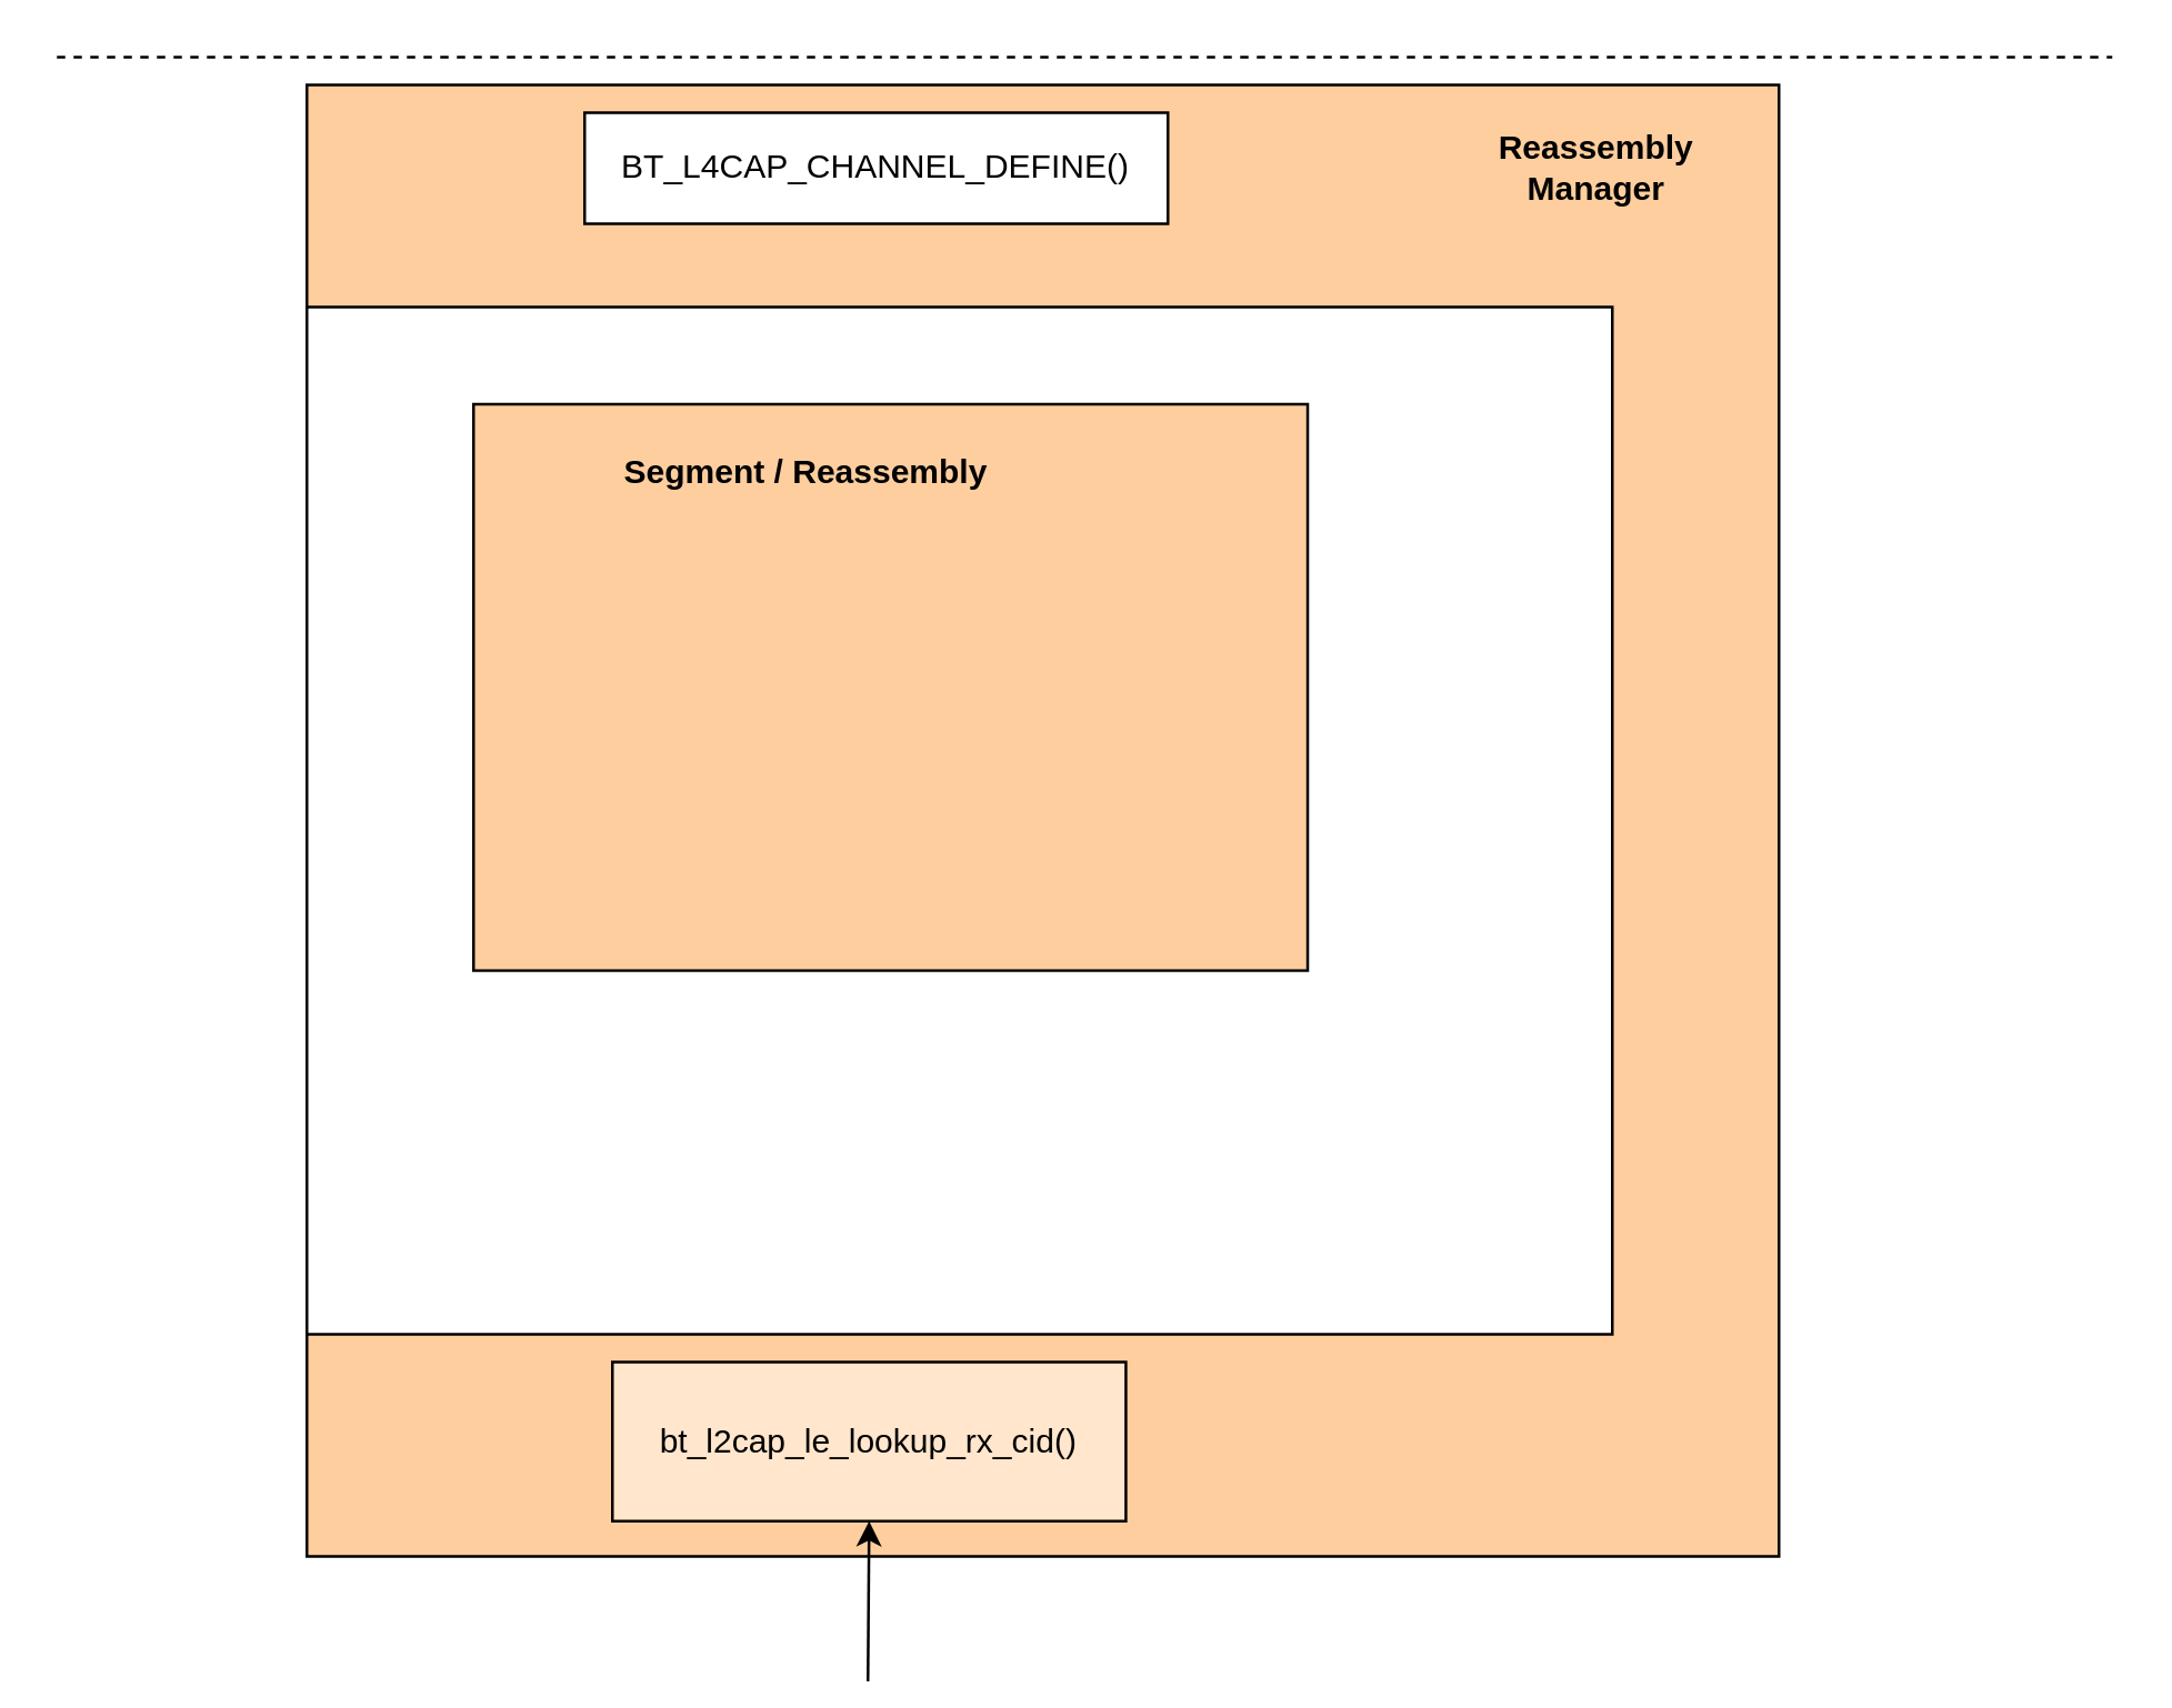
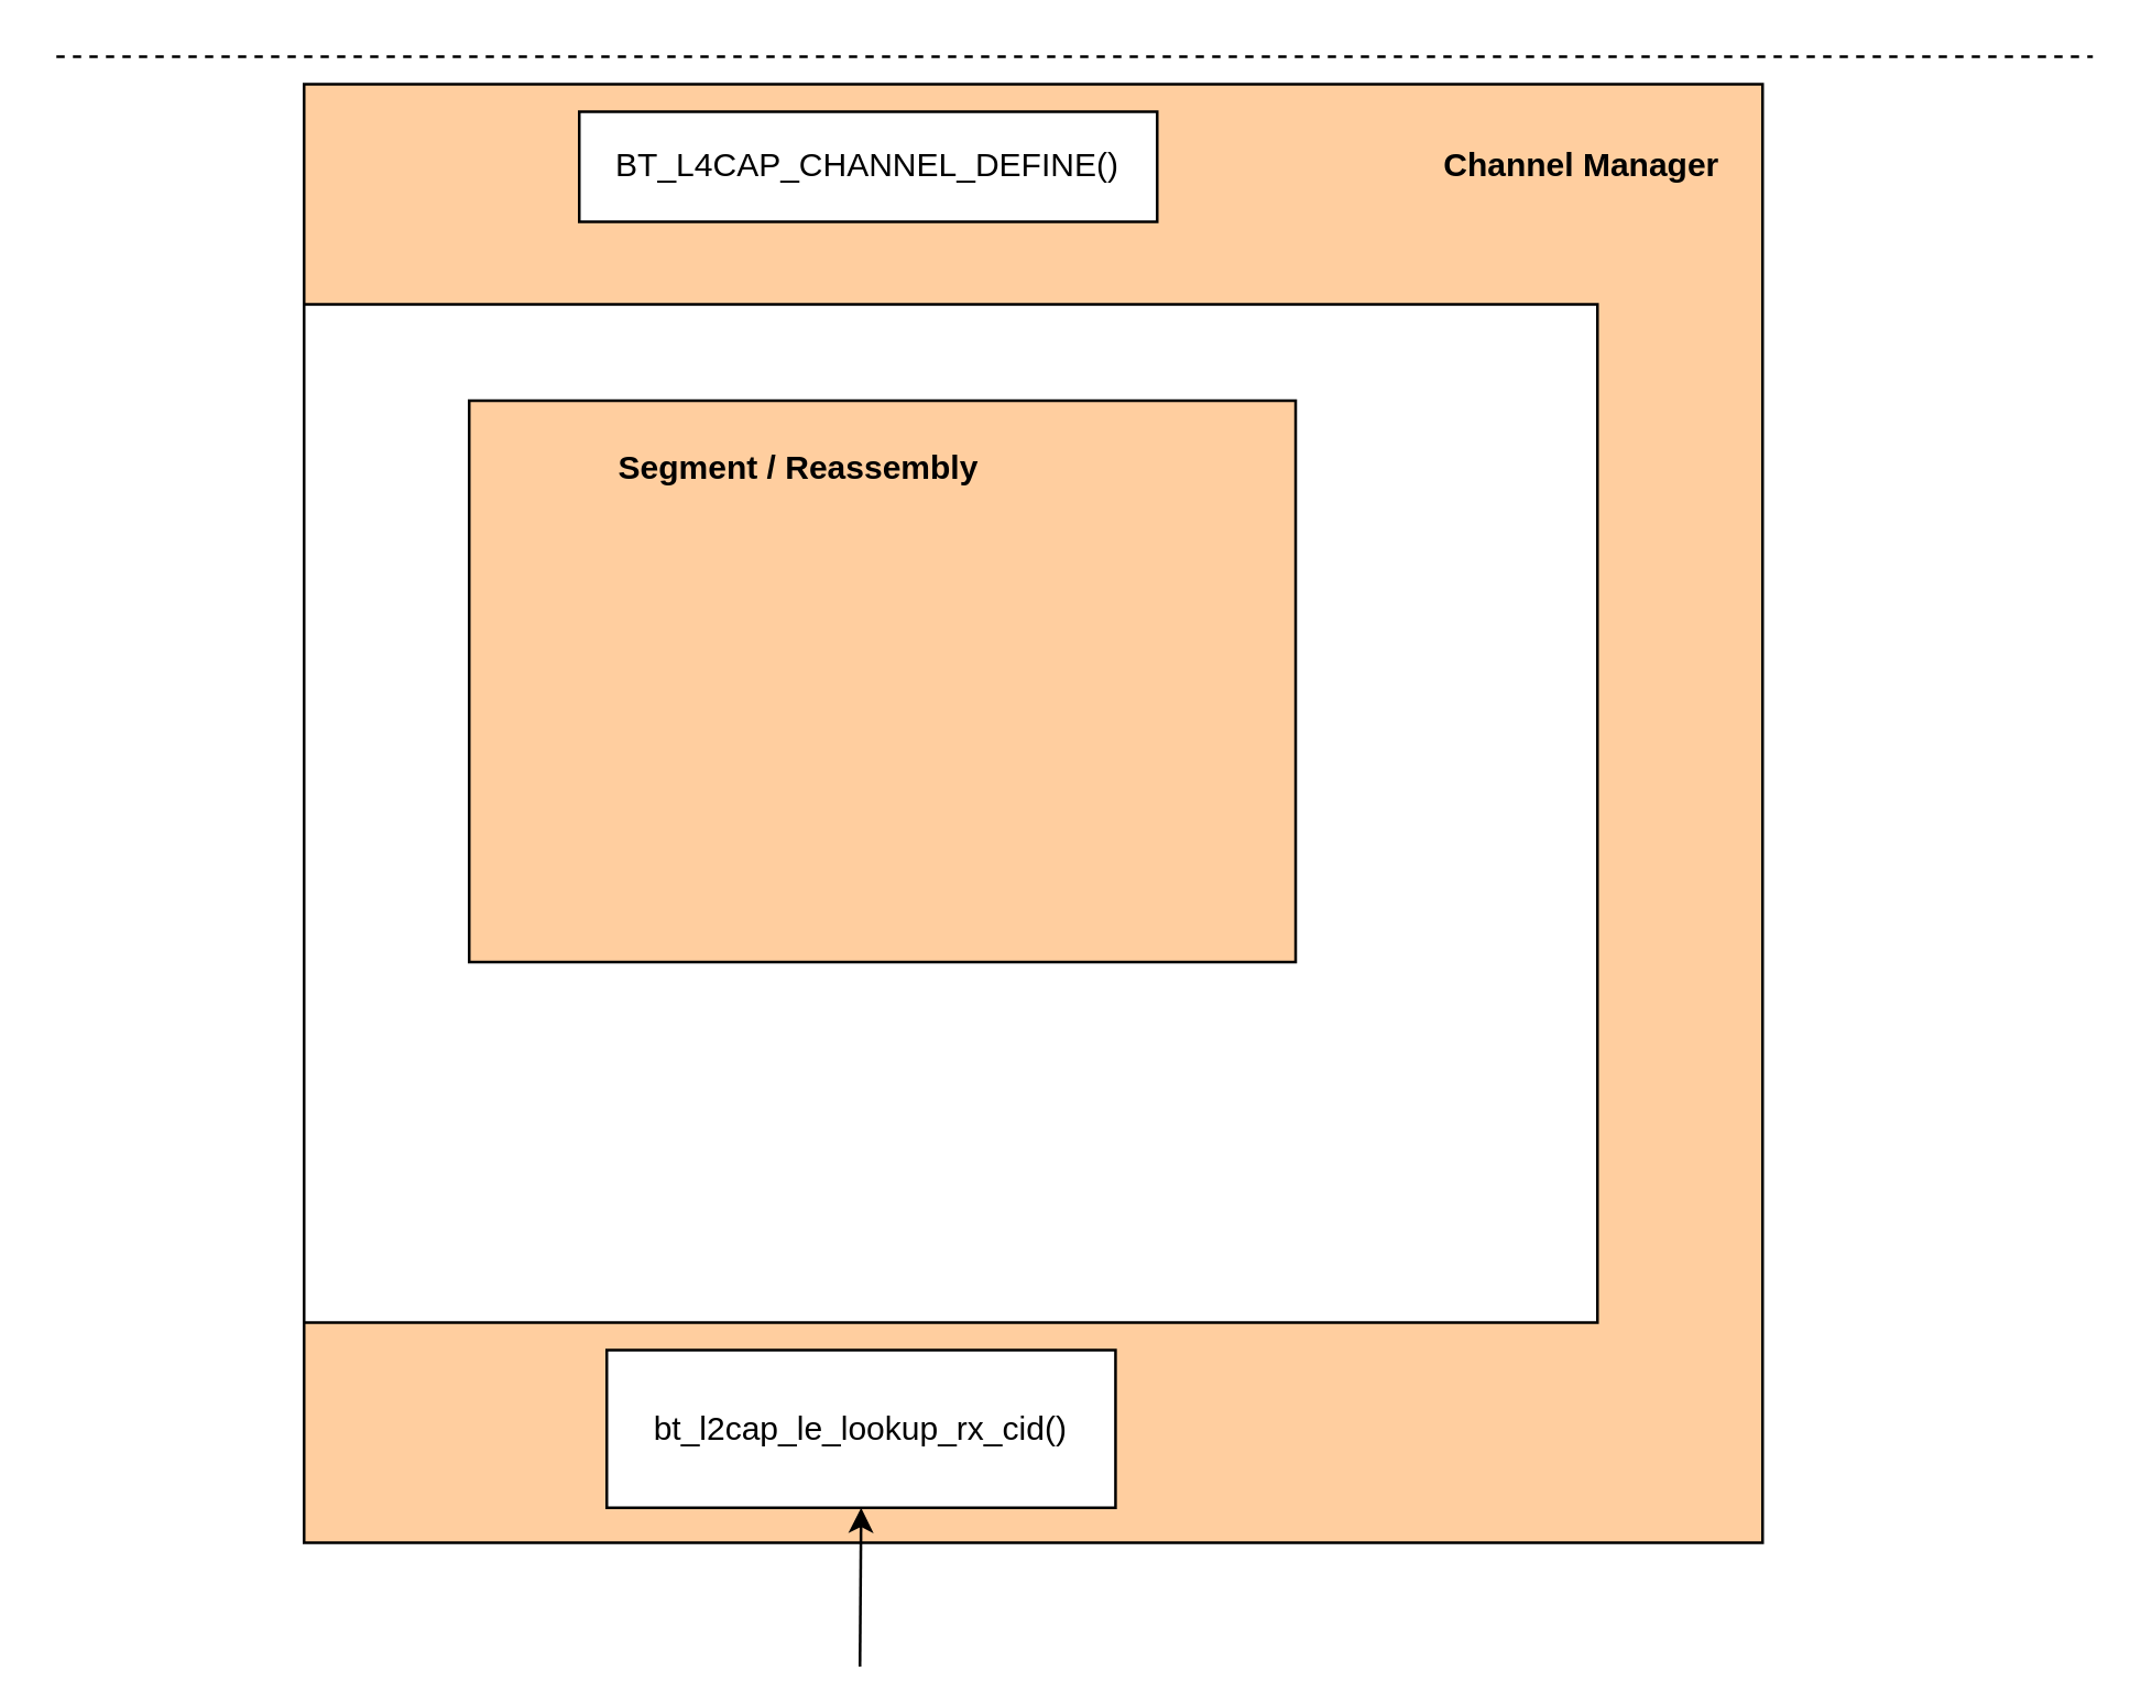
  <mxCell id="0" />
  <mxCell id="1" parent="0" />
  <mxCell id="2" value="" style="endArrow=none;dashed=1;html=1;rounded=0;" edge="1" parent="1"><mxGeometry width="50" height="50" relative="1" as="geometry"><mxPoint x="20" y="20" as="sourcePoint" /><mxPoint x="760" y="20" as="targetPoint" /></mxGeometry></mxCell>
  <mxCell id="3" value="" style="group" vertex="1" connectable="0" parent="1"><mxGeometry x="90" y="20" width="530" height="530" as="geometry" /></mxCell>
  <mxCell id="4" value="" style="group" vertex="1" connectable="0" parent="3"><mxGeometry x="20" y="10" width="530" height="530" as="geometry" /></mxCell>
  <mxCell id="5" value="" style="rounded=0;whiteSpace=wrap;html=1;strokeColor=default;fillColor=#FFCE9F;gradientColor=none;" vertex="1" parent="4"><mxGeometry width="530" height="530" as="geometry" /></mxCell>
  <mxCell id="6" value="" style="rounded=0;whiteSpace=wrap;html=1;strokeColor=default;fillColor=#FFFFFF;gradientColor=none;" vertex="1" parent="4"><mxGeometry y="80" width="470" height="370" as="geometry" /></mxCell>
  <mxCell id="7" value="BT_L4CAP_CHANNEL_DEFINE()" style="rounded=0;whiteSpace=wrap;html=1;" vertex="1" parent="4"><mxGeometry x="100" y="10" width="210" height="40" as="geometry" /></mxCell>
- <mxCell id="8" value="bt_l2cap_le_lookup_rx_cid()" style="rounded=0;whiteSpace=wrap;html=1;fillColor=#ffe6cc;" vertex="1" parent="4"><mxGeometry x="109.998" y="459.996" width="184.865" height="57.297" as="geometry" /></mxCell>
+ <mxCell id="8" value="bt_l2cap_le_lookup_rx_cid()" style="rounded=0;whiteSpace=wrap;html=1;" vertex="1" parent="4"><mxGeometry x="109.998" y="459.996" width="184.865" height="57.297" as="geometry" /></mxCell>
  <mxCell id="9" value="" style="group;fillColor=none;" vertex="1" connectable="0" parent="4"><mxGeometry x="60" y="115" width="310" height="300" as="geometry" /></mxCell>
  <mxCell id="10" value="" style="rounded=0;whiteSpace=wrap;html=1;strokeColor=default;fillColor=#FFCE9F;gradientColor=none;" vertex="1" parent="9"><mxGeometry width="300.312" height="204.0" as="geometry" /></mxCell>
  <mxCell id="11" value="" style="endArrow=classic;html=1;rounded=0;entryX=0.5;entryY=1;entryDx=0;entryDy=0;" edge="1" parent="9" target="8"><mxGeometry width="50" height="50" relative="1" as="geometry"><mxPoint x="142" y="460" as="sourcePoint" /><mxPoint x="174.375" y="288" as="targetPoint" /></mxGeometry></mxCell>
  <mxCell id="12" value="&lt;span style=&quot;font-weight: 700;&quot;&gt;Segment / Reassembly&lt;/span&gt;" style="text;html=1;strokeColor=none;fillColor=none;align=center;verticalAlign=middle;whiteSpace=wrap;rounded=0;" vertex="1" parent="9"><mxGeometry x="50" y="10" width="140" height="30" as="geometry" /></mxCell>
- <mxCell id="13" value="&lt;span style=&quot;font-weight: 700;&quot;&gt;Reassembly Manager&lt;/span&gt;" style="text;html=1;strokeColor=none;fillColor=none;align=center;verticalAlign=middle;whiteSpace=wrap;rounded=0;" vertex="1" parent="4"><mxGeometry x="404.002" y="10.0" width="121.094" height="39.132" as="geometry" /></mxCell>
+ <mxCell id="13" value="&lt;span style=&quot;font-weight: 700;&quot;&gt;Channel Manager&lt;/span&gt;" style="text;html=1;strokeColor=none;fillColor=none;align=center;verticalAlign=middle;whiteSpace=wrap;rounded=0;" vertex="1" parent="4"><mxGeometry x="404.002" y="10.0" width="121.094" height="39.132" as="geometry" /></mxCell>
